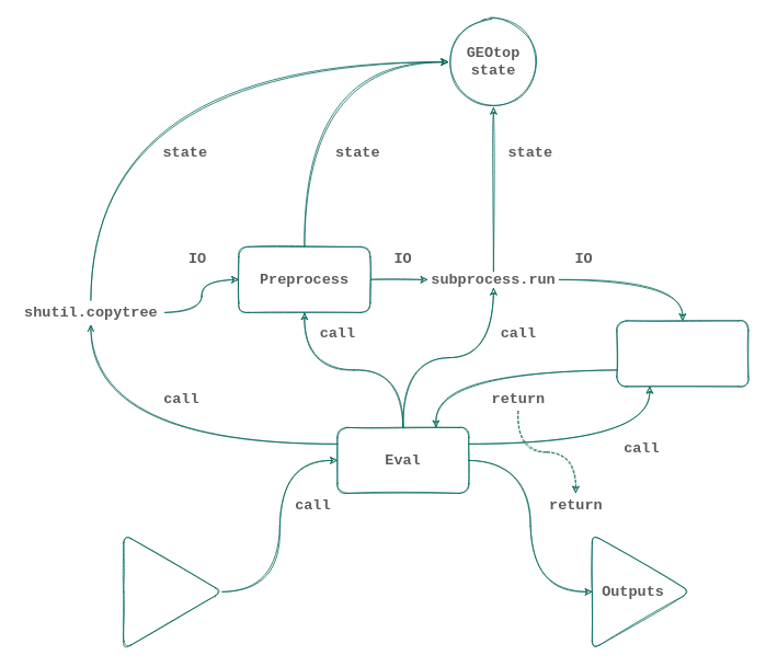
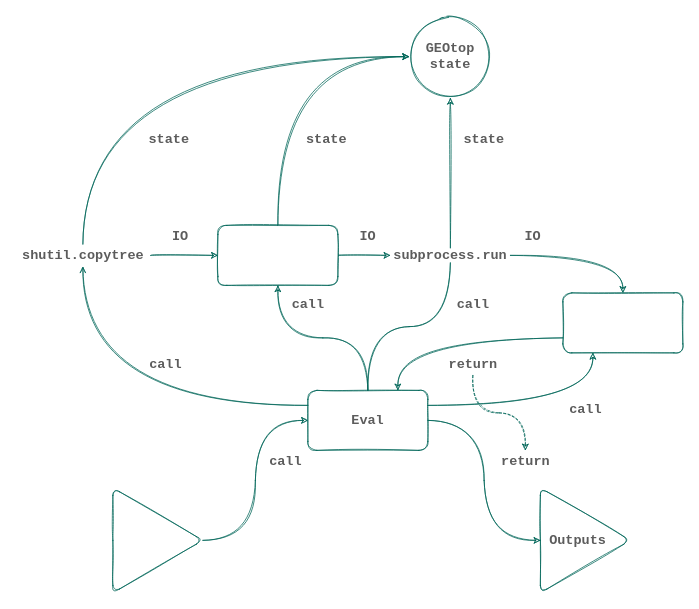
  <mxCell id="0" />
  <mxCell id="1" parent="0" />
  <mxCell id="2" style="edgeStyle=orthogonalEdgeStyle;curved=1;rounded=1;orthogonalLoop=1;jettySize=auto;html=1;entryX=0.5;entryY=0;entryDx=0;entryDy=0;startArrow=classic;startFill=1;endArrow=none;endFill=0;strokeColor=#006658;fillColor=#21C0A5;fontFamily=Courier New;fontSize=18;fontColor=#5C5C5C;fontStyle=1;sketch=1;" parent="1" source="5" target="9" edge="1"><mxGeometry relative="1" as="geometry" /></mxCell>
  <mxCell id="3" style="edgeStyle=orthogonalEdgeStyle;curved=1;rounded=1;orthogonalLoop=1;jettySize=auto;html=1;entryX=0.5;entryY=0;entryDx=0;entryDy=0;startArrow=classic;startFill=1;endArrow=none;endFill=0;strokeColor=#006658;fillColor=#21C0A5;fontFamily=Courier New;fontSize=18;fontColor=#5C5C5C;fontStyle=1;sketch=1;" parent="1" source="5" target="13" edge="1"><mxGeometry relative="1" as="geometry" /></mxCell>
  <mxCell id="4" style="edgeStyle=orthogonalEdgeStyle;curved=1;rounded=1;orthogonalLoop=1;jettySize=auto;html=1;startArrow=classic;startFill=1;endArrow=none;endFill=0;strokeColor=#006658;fillColor=#21C0A5;fontFamily=Courier New;fontSize=18;fontColor=#5C5C5C;fontStyle=1;sketch=1;" parent="1" source="5" target="27" edge="1"><mxGeometry relative="1" as="geometry" /></mxCell>
  <mxCell id="5" value="GEOtop&lt;br&gt;state" style="ellipse;whiteSpace=wrap;html=1;aspect=fixed;rounded=1;strokeColor=#006658;fontFamily=Courier New;fontSize=18;fontColor=#5C5C5C;fontStyle=1;fillColor=none;sketch=1;" parent="1" vertex="1"><mxGeometry x="545" y="20" width="110" height="110" as="geometry" /></mxCell>
  <mxCell id="6" value="state" style="text;html=1;strokeColor=none;fillColor=none;align=center;verticalAlign=middle;whiteSpace=wrap;rounded=0;fontFamily=Courier New;fontSize=18;fontColor=#5C5C5C;fontStyle=1;sketch=1;" parent="1" vertex="1"><mxGeometry x="400" y="175" width="70" height="20" as="geometry" /></mxCell>
  <mxCell id="7" value="IO" style="text;html=1;strokeColor=none;fillColor=none;align=center;verticalAlign=middle;whiteSpace=wrap;fontColor=#5C5C5C;rounded=1;fontFamily=Courier New;fontSize=18;fontStyle=1;sketch=1;" parent="1" vertex="1"><mxGeometry x="220" y="305" width="40" height="20" as="geometry" /></mxCell>
  <mxCell id="8" style="edgeStyle=orthogonalEdgeStyle;curved=1;rounded=1;orthogonalLoop=1;jettySize=auto;html=1;startArrow=none;startFill=0;endArrow=classic;endFill=1;strokeColor=#006658;fillColor=#21C0A5;fontFamily=Courier New;fontSize=18;fontColor=#5C5C5C;fontStyle=1;sketch=1;" parent="1" source="9" target="13" edge="1"><mxGeometry relative="1" as="geometry" /></mxCell>
  <mxCell id="9" value="" style="whiteSpace=wrap;html=1;strokeColor=#006658;fontColor=#5C5C5C;rounded=1;fontStyle=1;fontFamily=Courier New;fontSize=18;fillColor=none;sketch=1;" parent="1" vertex="1"><mxGeometry x="290" y="300" width="160" height="80" as="geometry" /></mxCell>
  <mxCell id="10" style="edgeStyle=orthogonalEdgeStyle;curved=1;rounded=1;orthogonalLoop=1;jettySize=auto;html=1;exitX=0;exitY=0.75;exitDx=0;exitDy=0;entryX=0.75;entryY=0;entryDx=0;entryDy=0;startArrow=none;startFill=0;endArrow=classic;endFill=1;strokeColor=#006658;fillColor=#21C0A5;fontFamily=Courier New;fontSize=18;fontColor=#5C5C5C;fontStyle=1;sketch=1;" parent="1" source="11" target="19" edge="1"><mxGeometry relative="1" as="geometry" /></mxCell>
  <mxCell id="11" value="" style="whiteSpace=wrap;html=1;strokeColor=#006658;fontColor=#5C5C5C;rounded=1;fontStyle=1;fontFamily=Courier New;fontSize=18;fillColor=none;sketch=1;" parent="1" vertex="1"><mxGeometry x="750" y="390" width="160" height="80" as="geometry" /></mxCell>
  <mxCell id="12" style="edgeStyle=orthogonalEdgeStyle;curved=1;rounded=1;orthogonalLoop=1;jettySize=auto;html=1;startArrow=none;startFill=0;endArrow=classic;endFill=1;strokeColor=#006658;fillColor=#21C0A5;fontFamily=Courier New;fontSize=18;fontColor=#5C5C5C;fontStyle=1;sketch=1;" parent="1" source="13" target="11" edge="1"><mxGeometry relative="1" as="geometry" /></mxCell>
  <mxCell id="13" value="subprocess.run" style="text;html=1;strokeColor=none;fillColor=none;align=center;verticalAlign=middle;whiteSpace=wrap;fontColor=#5C5C5C;rounded=1;fontFamily=Courier New;fontSize=18;fontStyle=1;sketch=1;" parent="1" vertex="1"><mxGeometry x="520" y="330" width="160" height="20" as="geometry" /></mxCell>
- <mxCell id="14" value="&lt;div style=&quot;font-size: 18px;&quot;&gt;Preprocess&lt;/div&gt;" style="text;html=1;strokeColor=none;fillColor=none;align=center;verticalAlign=middle;whiteSpace=wrap;fontColor=#5C5C5C;rounded=1;fontFamily=Courier New;fontSize=18;fontStyle=1;sketch=1;" parent="1" vertex="1"><mxGeometry x="350" y="330" width="40" height="20" as="geometry" /></mxCell>
  <mxCell id="15" style="edgeStyle=orthogonalEdgeStyle;curved=1;rounded=1;orthogonalLoop=1;jettySize=auto;html=1;exitX=0.5;exitY=1;exitDx=0;exitDy=0;startArrow=none;startFill=0;endArrow=classic;endFill=1;strokeColor=#006658;fillColor=#21C0A5;fontFamily=Courier New;fontSize=18;fontColor=#5C5C5C;fontStyle=1;sketch=1;" parent="1" edge="1"><mxGeometry relative="1" as="geometry"><mxPoint x="490" y="600" as="sourcePoint" /><mxPoint x="490" y="600" as="targetPoint" /></mxGeometry></mxCell>
  <mxCell id="16" style="edgeStyle=orthogonalEdgeStyle;curved=1;rounded=1;orthogonalLoop=1;jettySize=auto;html=1;entryX=0.5;entryY=1;entryDx=0;entryDy=0;startArrow=none;startFill=0;endArrow=classic;endFill=1;strokeColor=#006658;fillColor=#21C0A5;fontFamily=Courier New;fontSize=18;fontColor=#5C5C5C;fontStyle=1;sketch=1;" parent="1" source="19" target="9" edge="1"><mxGeometry relative="1" as="geometry" /></mxCell>
- <mxCell id="17" style="edgeStyle=orthogonalEdgeStyle;curved=1;rounded=1;orthogonalLoop=1;jettySize=auto;html=1;entryX=0.5;entryY=1;entryDx=0;entryDy=0;startArrow=none;startFill=0;endArrow=classic;endFill=1;strokeColor=#006658;fillColor=#21C0A5;fontFamily=Courier New;fontSize=18;fontColor=#5C5C5C;fontStyle=1;sketch=1;" parent="1" source="19" target="13" edge="1"><mxGeometry relative="1" as="geometry" /></mxCell>
+ <mxCell id="17" style="edgeStyle=orthogonalEdgeStyle;curved=1;rounded=1;orthogonalLoop=1;jettySize=auto;html=1;entryX=0.5;entryY=1;entryDx=0;entryDy=0;startArrow=none;startFill=0;endArrow=none;endFill=1;strokeColor=#006658;fillColor=#21C0A5;fontFamily=Courier New;fontSize=18;fontColor=#5C5C5C;fontStyle=1;sketch=1;" parent="1" source="19" target="13" edge="1"><mxGeometry relative="1" as="geometry" /></mxCell>
  <mxCell id="18" style="edgeStyle=orthogonalEdgeStyle;curved=1;rounded=1;orthogonalLoop=1;jettySize=auto;html=1;exitX=1;exitY=0.25;exitDx=0;exitDy=0;entryX=0.25;entryY=1;entryDx=0;entryDy=0;startArrow=none;startFill=0;endArrow=classic;endFill=1;strokeColor=#006658;fillColor=#21C0A5;fontFamily=Courier New;fontSize=18;fontColor=#5C5C5C;fontStyle=1;sketch=1;" parent="1" source="19" target="11" edge="1"><mxGeometry relative="1" as="geometry" /></mxCell>
  <mxCell id="19" value="&lt;font style=&quot;font-size: 18px;&quot;&gt;Eval&lt;/font&gt;" style="whiteSpace=wrap;html=1;strokeColor=#006658;fontColor=#5C5C5C;rounded=1;fontStyle=1;fontFamily=Courier New;fontSize=18;fillColor=none;sketch=1;" parent="1" vertex="1"><mxGeometry x="410" y="520" width="160" height="80" as="geometry" /></mxCell>
  <mxCell id="20" value="IO" style="text;html=1;strokeColor=none;fillColor=none;align=center;verticalAlign=middle;whiteSpace=wrap;fontColor=#5C5C5C;rounded=1;fontFamily=Courier New;fontSize=18;fontStyle=1;sketch=1;" parent="1" vertex="1"><mxGeometry x="470" y="305" width="40" height="20" as="geometry" /></mxCell>
  <mxCell id="21" value="IO" style="text;html=1;strokeColor=none;fillColor=none;align=center;verticalAlign=middle;whiteSpace=wrap;fontColor=#5C5C5C;rounded=1;fontFamily=Courier New;fontSize=18;fontStyle=1;sketch=1;" parent="1" vertex="1"><mxGeometry x="690" y="305" width="40" height="20" as="geometry" /></mxCell>
  <mxCell id="22" value="call" style="text;html=1;align=center;verticalAlign=middle;resizable=0;points=[];autosize=1;fontSize=18;fontFamily=Courier New;fontColor=#5C5C5C;fontStyle=1;sketch=1;" parent="1" vertex="1"><mxGeometry x="380" y="390" width="60" height="30" as="geometry" /></mxCell>
  <mxCell id="23" value="call" style="text;html=1;align=center;verticalAlign=middle;resizable=0;points=[];autosize=1;fontSize=18;fontFamily=Courier New;fontColor=#5C5C5C;fontStyle=1;sketch=1;" parent="1" vertex="1"><mxGeometry x="600" y="390" width="60" height="30" as="geometry" /></mxCell>
  <mxCell id="24" value="call" style="text;html=1;align=center;verticalAlign=middle;resizable=0;points=[];autosize=1;fontSize=18;fontFamily=Courier New;fontColor=#5C5C5C;fontStyle=1;sketch=1;" parent="1" vertex="1"><mxGeometry x="750" y="530" width="60" height="30" as="geometry" /></mxCell>
  <mxCell id="25" value="return" style="text;html=1;align=center;verticalAlign=middle;resizable=0;points=[];autosize=1;fontSize=18;fontFamily=Courier New;fontColor=#5C5C5C;fontStyle=1;sketch=1;" parent="1" vertex="1"><mxGeometry x="590" y="470" width="80" height="30" as="geometry" /></mxCell>
  <mxCell id="26" style="edgeStyle=orthogonalEdgeStyle;curved=1;rounded=1;orthogonalLoop=1;jettySize=auto;html=1;startArrow=none;startFill=0;endArrow=classic;endFill=1;strokeColor=#006658;fillColor=#21C0A5;fontFamily=Courier New;fontSize=18;fontColor=#5C5C5C;fontStyle=1;sketch=1;" parent="1" source="27" target="9" edge="1"><mxGeometry relative="1" as="geometry" /></mxCell>
- <mxCell id="27" value="&lt;div style=&quot;font-size: 18px;&quot;&gt;shutil.copytree&lt;/div&gt;" style="text;html=1;align=center;verticalAlign=middle;resizable=0;points=[];autosize=1;fontSize=18;fontFamily=Courier New;fontColor=#5C5C5C;fontStyle=1;sketch=1;" parent="1" vertex="1"><mxGeometry x="20" y="365" width="180" height="30" as="geometry" /></mxCell>
+ <mxCell id="27" value="&lt;div style=&quot;font-size: 18px;&quot;&gt;shutil.copytree&lt;/div&gt;" style="text;html=1;align=center;verticalAlign=middle;resizable=0;points=[];autosize=1;fontSize=18;fontFamily=Courier New;fontColor=#5C5C5C;fontStyle=1;sketch=1;" parent="1" vertex="1"><mxGeometry x="20" y="325" width="180" height="30" as="geometry" /></mxCell>
  <mxCell id="28" value="state" style="text;html=1;strokeColor=none;fillColor=none;align=center;verticalAlign=middle;whiteSpace=wrap;rounded=0;fontFamily=Courier New;fontSize=18;fontColor=#5C5C5C;fontStyle=1;sketch=1;" parent="1" vertex="1"><mxGeometry x="190" y="175" width="70" height="20" as="geometry" /></mxCell>
  <mxCell id="29" value="state" style="text;html=1;strokeColor=none;fillColor=none;align=center;verticalAlign=middle;whiteSpace=wrap;rounded=0;fontFamily=Courier New;fontSize=18;fontColor=#5C5C5C;fontStyle=1;sketch=1;" parent="1" vertex="1"><mxGeometry x="610" y="175" width="70" height="20" as="geometry" /></mxCell>
  <mxCell id="30" value="call" style="text;html=1;align=center;verticalAlign=middle;resizable=0;points=[];autosize=1;fontSize=18;fontFamily=Courier New;fontColor=#5C5C5C;fontStyle=1;sketch=1;" parent="1" vertex="1"><mxGeometry x="190" y="470" width="60" height="30" as="geometry" /></mxCell>
  <mxCell id="31" style="edgeStyle=orthogonalEdgeStyle;curved=1;rounded=1;orthogonalLoop=1;jettySize=auto;html=1;entryX=0;entryY=0.5;entryDx=0;entryDy=0;startArrow=none;startFill=0;endArrow=classic;endFill=1;strokeColor=#006658;fillColor=#21C0A5;fontFamily=Courier New;fontSize=18;fontColor=#5C5C5C;fontStyle=1;sketch=1;" parent="1" source="32" target="19" edge="1"><mxGeometry relative="1" as="geometry" /></mxCell>
  <mxCell id="32" value="" style="triangle;whiteSpace=wrap;html=1;rounded=1;strokeColor=#006658;fontFamily=Courier New;fontSize=18;fontColor=#5C5C5C;fontStyle=1;fillColor=none;sketch=1;" parent="1" vertex="1"><mxGeometry x="150" y="650" width="120" height="140" as="geometry" /></mxCell>
  <mxCell id="33" value="" style="triangle;whiteSpace=wrap;html=1;rounded=1;strokeColor=#006658;fontFamily=Courier New;fontSize=18;fontColor=#5C5C5C;fontStyle=1;fillColor=none;sketch=1;" parent="1" vertex="1"><mxGeometry x="720" y="650" width="120" height="140" as="geometry" /></mxCell>
  <mxCell id="34" style="edgeStyle=orthogonalEdgeStyle;curved=1;rounded=1;orthogonalLoop=1;jettySize=auto;html=1;entryX=0;entryY=0.5;entryDx=0;entryDy=0;startArrow=none;startFill=0;endArrow=classic;endFill=1;strokeColor=#006658;fillColor=#21C0A5;fontFamily=Courier New;fontSize=18;fontColor=#5C5C5C;fontStyle=1;sketch=1;" parent="1" source="19" target="33" edge="1"><mxGeometry relative="1" as="geometry" /></mxCell>
  <mxCell id="35" value="call" style="text;html=1;align=center;verticalAlign=middle;resizable=0;points=[];autosize=1;fontSize=18;fontFamily=Courier New;fontColor=#5C5C5C;fontStyle=1;sketch=1;" parent="1" vertex="1"><mxGeometry x="350" y="600" width="60" height="30" as="geometry" /></mxCell>
  <mxCell id="36" style="edgeStyle=orthogonalEdgeStyle;curved=1;rounded=1;orthogonalLoop=1;jettySize=auto;html=1;exitX=0;exitY=0.25;exitDx=0;exitDy=0;startArrow=none;startFill=0;endArrow=open;endFill=1;strokeColor=#006658;fillColor=#21C0A5;fontFamily=Courier New;fontSize=18;fontColor=#5C5C5C;fontStyle=1;sketch=1;" parent="1" source="19" target="27" edge="1"><mxGeometry relative="1" as="geometry" /></mxCell>
  <mxCell id="37" value="&lt;div style=&quot;font-size: 18px&quot;&gt;return&lt;/div&gt;" style="text;html=1;align=center;verticalAlign=middle;resizable=0;points=[];autosize=1;fontSize=18;fontFamily=Courier New;fontColor=#5C5C5C;fontStyle=1;sketch=1;" parent="1" vertex="1"><mxGeometry x="660" y="600" width="80" height="30" as="geometry" /></mxCell>
  <mxCell id="38" style="edgeStyle=orthogonalEdgeStyle;curved=1;rounded=1;orthogonalLoop=1;jettySize=auto;html=1;dashed=1;startArrow=none;startFill=0;endArrow=classic;endFill=1;strokeColor=#006658;fillColor=#21C0A5;fontFamily=Courier New;fontSize=18;fontColor=#5C5C5C;fontStyle=1;sketch=1;" parent="1" source="25" target="37" edge="1"><mxGeometry relative="1" as="geometry" /></mxCell>
  <mxCell id="39" value="&lt;div style=&quot;font-size: 18px;&quot;&gt;Outputs&lt;/div&gt;" style="text;html=1;strokeColor=none;fillColor=none;align=center;verticalAlign=middle;whiteSpace=wrap;rounded=0;glass=0;fontFamily=Courier New;fontSize=18;fontColor=#5C5C5C;fontStyle=1;sketch=1;" parent="1" vertex="1"><mxGeometry x="750" y="710" width="40" height="20" as="geometry" /></mxCell>
